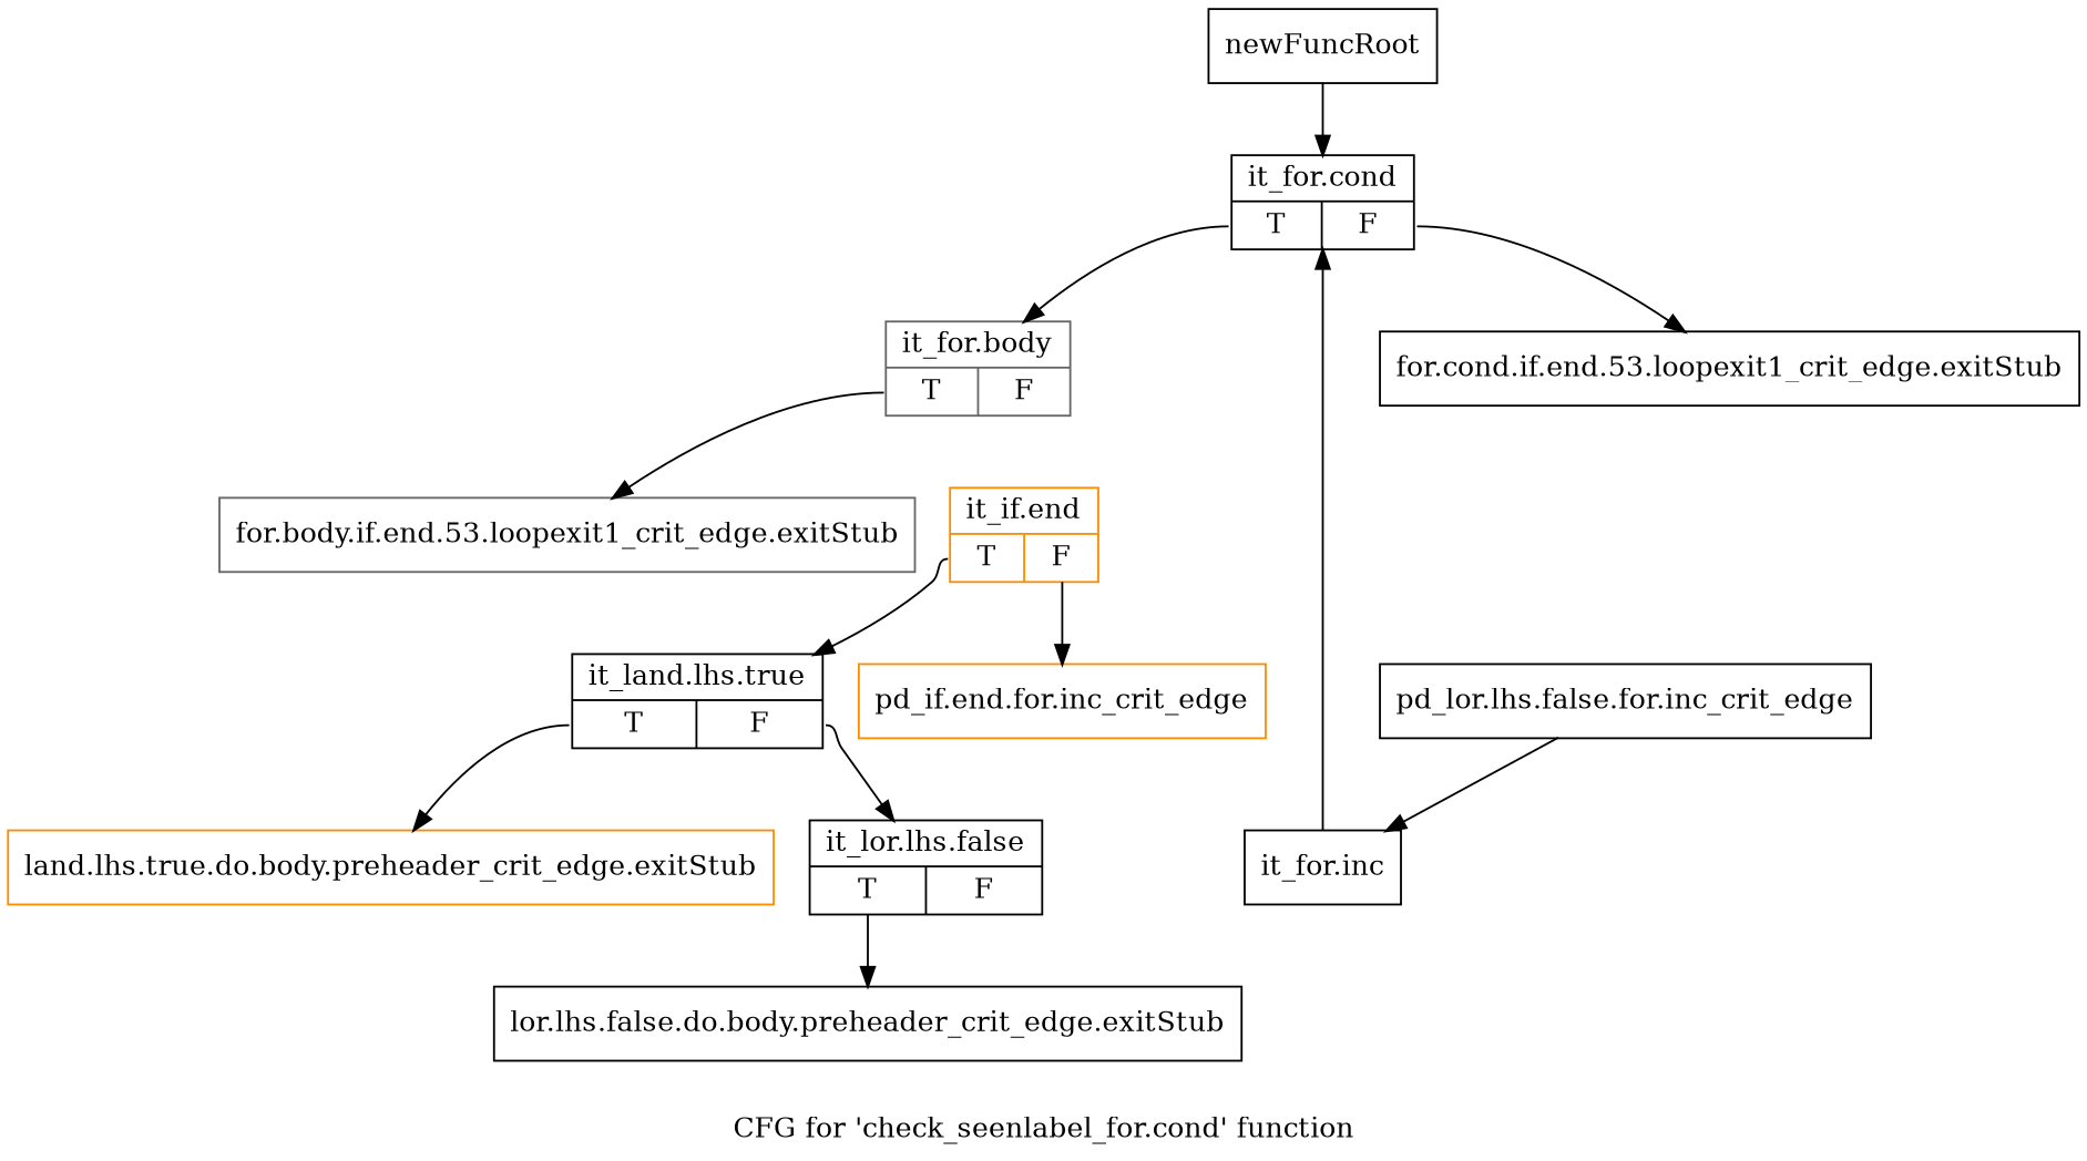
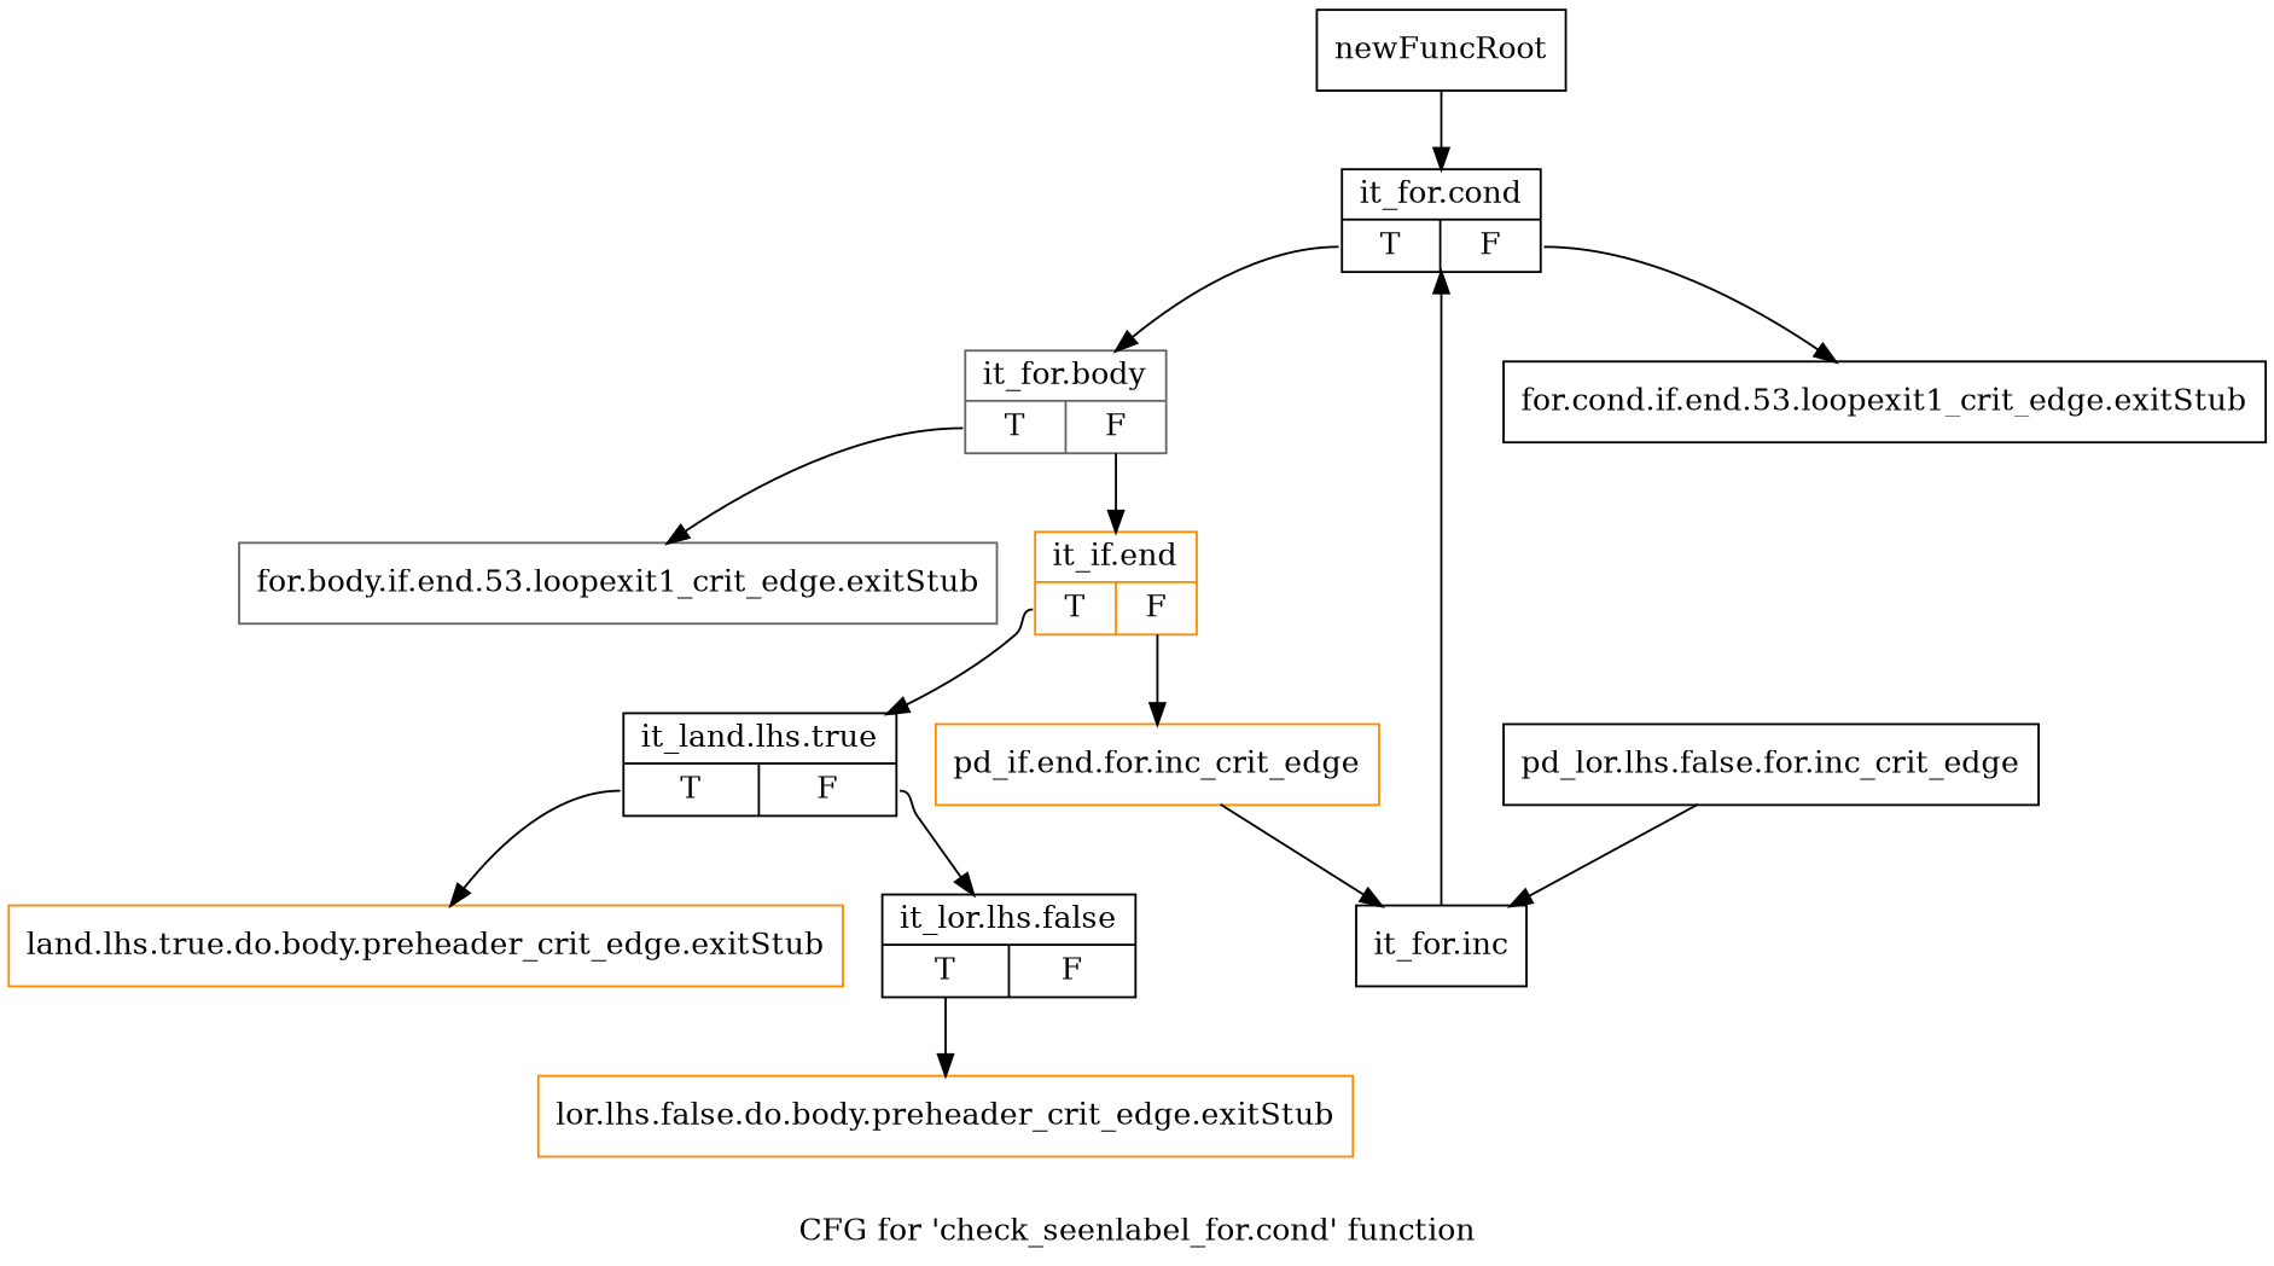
  digraph {
    label="CFG for 'check_seenlabel_for.cond' function"
    node [color=black shape=record]
    edge [tailport=s1]
    n1 [label="{newFuncRoot}"]
    n2 [label="{it_for.cond|{<s0>T|<s1>F}}"]
    n3 [label="{for.cond.if.end.53.loopexit1_crit_edge.exitStub}"]
    n4 [color=gray40 label="{it_for.body|{<s0>T|<s1>F}}"]
    n5 [color=gray40 label="{for.body.if.end.53.loopexit1_crit_edge.exitStub}"]
    n6 [color=darkorange label="{it_if.end|{<s0>T|<s1>F}}"]
    n7 [color=darkorange label="{land.lhs.true.do.body.preheader_crit_edge.exitStub}"]
-   n8 [label="{lor.lhs.false.do.body.preheader_crit_edge.exitStub}"]
+   n8 [color=darkorange label="{lor.lhs.false.do.body.preheader_crit_edge.exitStub}"]
    n9 [label="{it_land.lhs.true|{<s0>T|<s1>F}}"]
    n10 [color=darkorange label="{pd_if.end.for.inc_crit_edge}"]
    n11 [label="{it_lor.lhs.false|{<s0>T|<s1>F}}"]
    n12 [label="{it_for.inc}"]
    n13 [label="{pd_lor.lhs.false.for.inc_crit_edge}"]
    n1 -> n2
    n2 -> n3
    n2 -> n4 [tailport=s0]
    n4 -> n5 [tailport=s0]
+   n4 -> n6
    n6 -> n9 [tailport=s0]
    n6 -> n10
    n9 -> n7 [tailport=s0]
    n9 -> n11
+   n10 -> n12
    n11 -> n8 [tailport=s0]
    n12 -> n2
    n13 -> n12
  }
